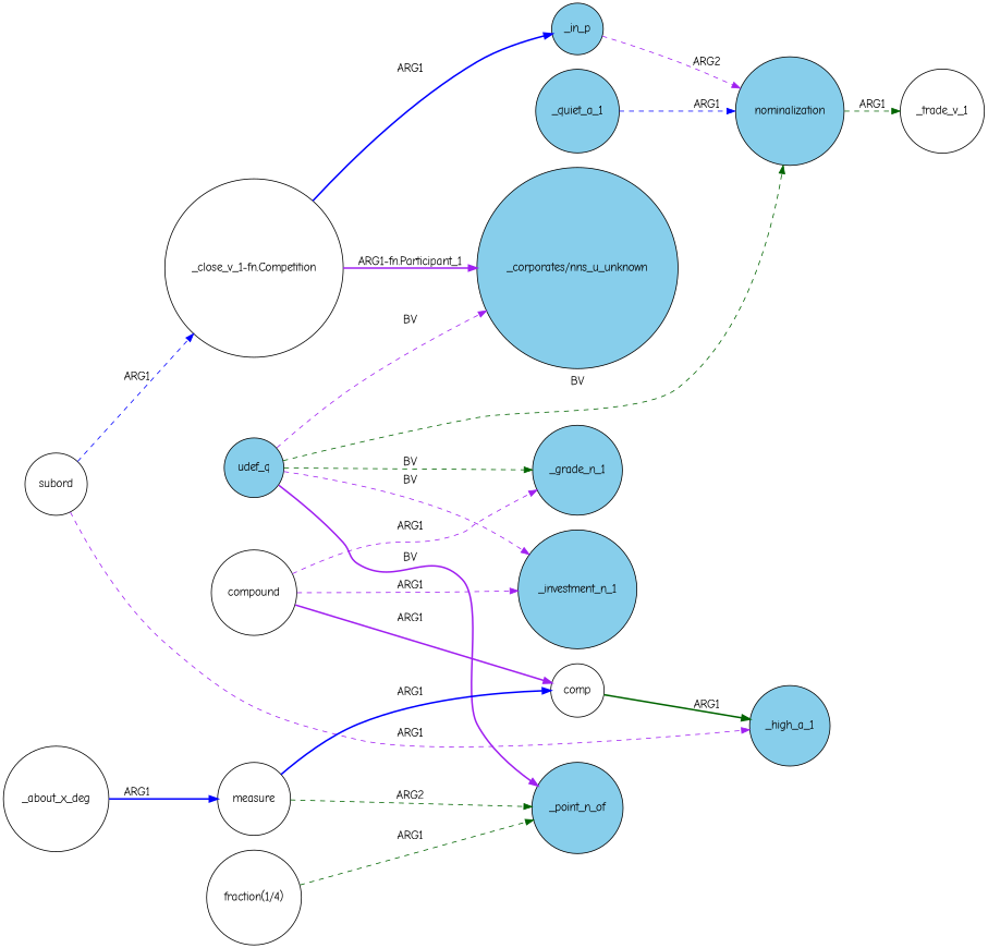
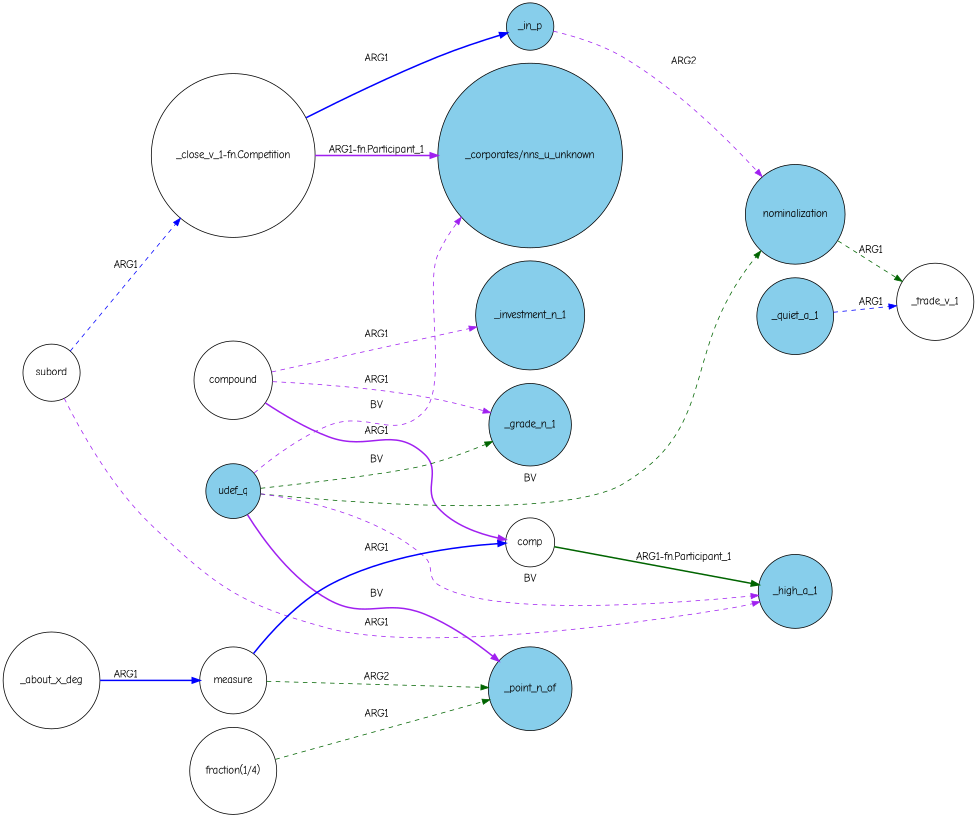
  digraph {
    fontname="Comic Neue"
    rankdir=LR
    node [fillcolor=skyblue fontname="Comic Neue" shape=circle style=filled]
    edge [color=purple fontname="Comic Neue" style=dashed]
    compound [fillcolor=white]
    _investment_n_1
    _grade_n_1
    comp [fillcolor=white]
    udef_q
    "_corporates/nns_u_unknown"
    nominalization
    _point_n_of
    _trade_v_1 [fillcolor=white]
    subord [fillcolor=white]
    "_close_v_1-fn.Competition" [fillcolor=white]
    _high_a_1
    _in_p
    _quiet_a_1
    _about_x_deg [fillcolor=white]
    measure [fillcolor=white]
    "fraction(1/4)" [fillcolor=white]
    compound -> _investment_n_1 [label=ARG1]
    compound -> _grade_n_1 [label=ARG1]
    compound -> comp [label=ARG1 style=bold]
-   comp -> _high_a_1 [color=darkgreen label=ARG1 style=bold]
-   udef_q -> _investment_n_1 [label=BV]
+   comp -> _high_a_1 [color=darkgreen label="ARG1-fn.Participant_1" style=bold]
+   udef_q -> _high_a_1 [label=BV]
    udef_q -> _grade_n_1 [color=darkgreen label=BV]
    udef_q -> "_corporates/nns_u_unknown" [label=BV]
    udef_q -> nominalization [color=darkgreen label=BV]
    udef_q -> _point_n_of [label=BV style=bold]
    nominalization -> _trade_v_1 [color=darkgreen label=ARG1]
    subord -> "_close_v_1-fn.Competition" [color=blue label=ARG1]
    subord -> _high_a_1 [label=ARG1]
    "_close_v_1-fn.Competition" -> "_corporates/nns_u_unknown" [label="ARG1-fn.Participant_1" style=bold]
    "_close_v_1-fn.Competition" -> _in_p [color=blue label=ARG1 style=bold]
    _in_p -> nominalization [label=ARG2]
-   _quiet_a_1 -> nominalization [color=blue label=ARG1]
+   _quiet_a_1 -> _trade_v_1 [color=blue label=ARG1]
    _about_x_deg -> measure [color=blue label=ARG1 style=bold]
    measure -> comp [color=blue label=ARG1 style=bold]
    measure -> _point_n_of [color=darkgreen label=ARG2]
    "fraction(1/4)" -> _point_n_of [color=darkgreen label=ARG1]
  }
